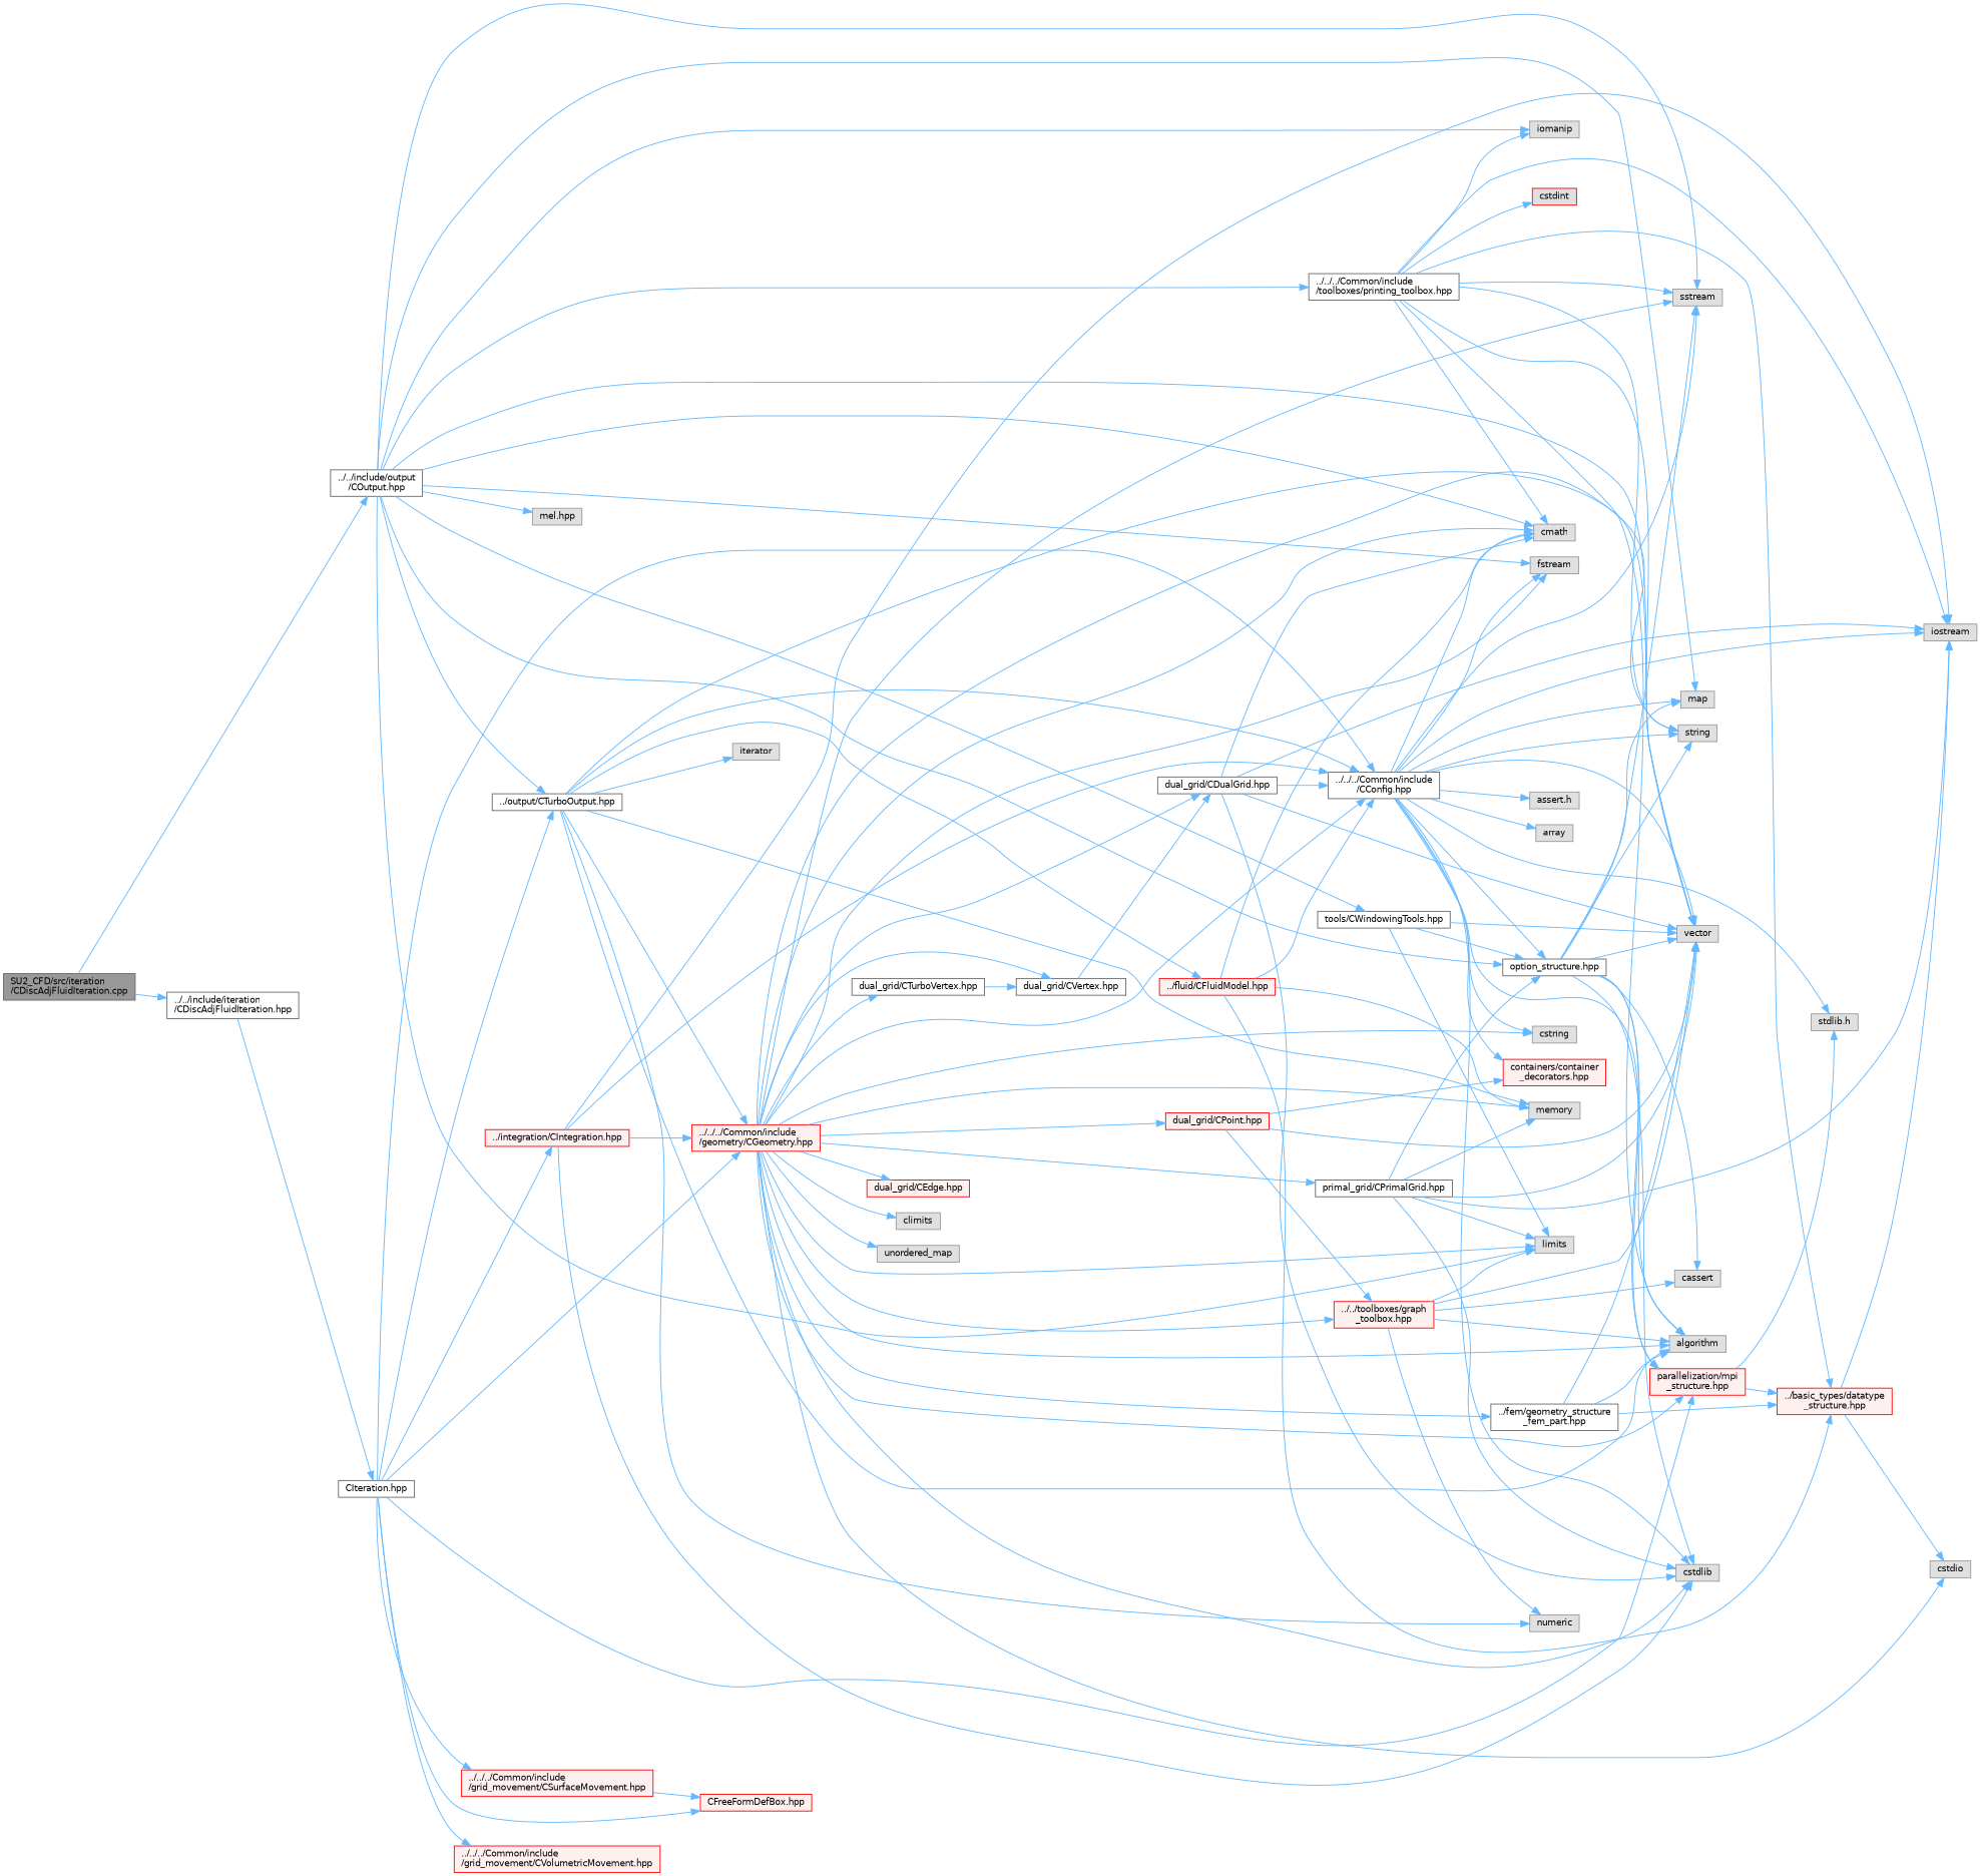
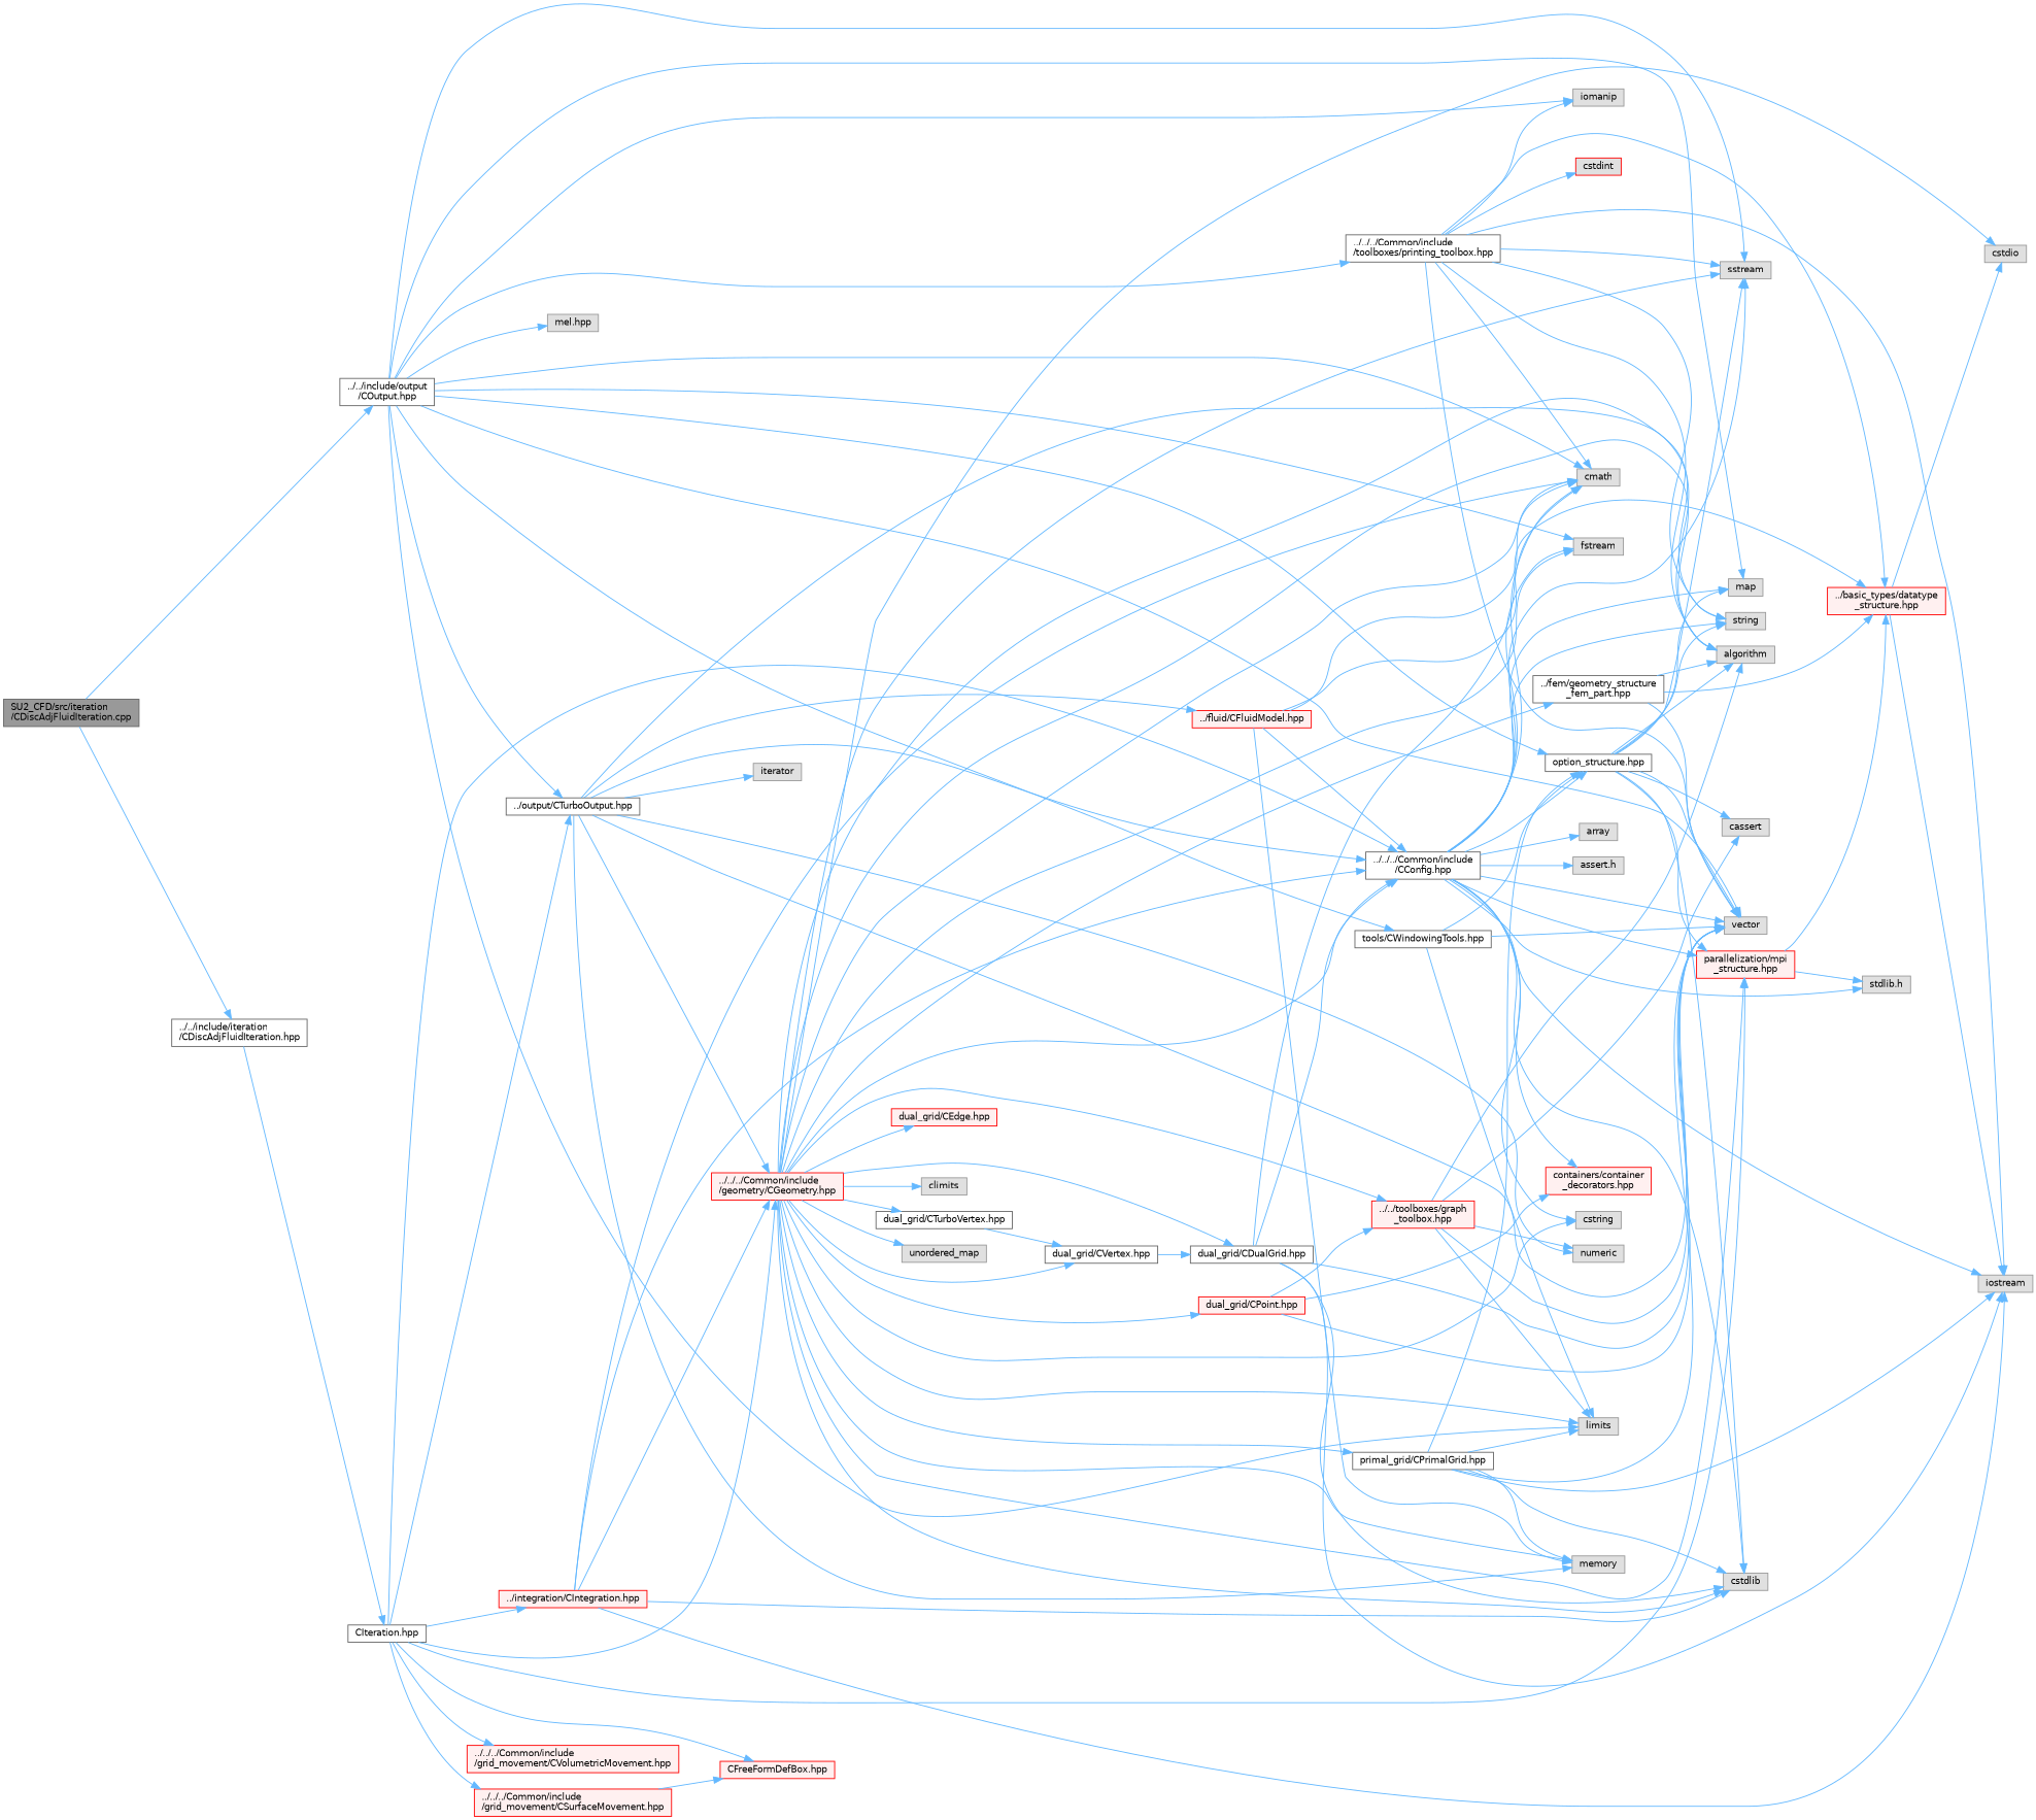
  digraph {
    rankdir=LR
    node [color=grey60 fillcolor="#E0E0E0" fontname=Helvetica fontsize=10 shape=box style=filled]
    edge [color=steelblue1 fontname=Helvetica fontsize=10 labelfontname=Helvetica labelfontsize=10 style=solid]
    n1 [color=gray40 fillcolor=grey60 fontcolor=black height=0.2 label="SU2_CFD/src/iteration\l/CDiscAdjFluidIteration.cpp" width=0.4]
    n2 [color=grey40 fillcolor=white height=0.2 label="../../include/iteration\l/CDiscAdjFluidIteration.hpp" width=0.4]
    n3 [color=grey40 fillcolor=white height=0.2 label="../../include/output\l/COutput.hpp" width=0.4]
    n4 [color=grey40 fillcolor=white height=0.2 label="CIteration.hpp" width=0.4]
    n5 [color=grey40 fillcolor=white height=0.2 label="../output/CTurboOutput.hpp" width=0.4]
    n6 [height=0.2 label=fstream width=0.4]
    n7 [height=0.2 label=sstream width=0.4]
    n8 [height=0.2 label=vector width=0.4]
    n9 [height=0.2 label=cmath width=0.4]
    n10 [height=0.2 label=map width=0.4]
    n11 [color=grey40 fillcolor=white height=0.2 label="option_structure.hpp" width=0.4]
    n12 [height=0.2 label=limits width=0.4]
    n13 [height=0.2 label=iomanip width=0.4]
    n14 [color=grey40 fillcolor=white height=0.2 label="../../../Common/include\l/toolboxes/printing_toolbox.hpp" width=0.4]
    n15 [color=grey40 fillcolor=white height=0.2 label="tools/CWindowingTools.hpp" width=0.4]
    n16 [height=0.2 label="mel.hpp" width=0.4]
    n17 [color=grey40 fillcolor=white height=0.2 label="../../../Common/include\l/CConfig.hpp" width=0.4]
    n18 [color=red fillcolor="#FFF0F0" height=0.2 label="parallelization/mpi\l_structure.hpp" width=0.4]
    n19 [color=red fillcolor="#FFF0F0" height=0.2 label="../../../Common/include\l/geometry/CGeometry.hpp" width=0.4]
    n20 [color=red fillcolor="#FFF0F0" height=0.2 label="../../../Common/include\l/grid_movement/CSurfaceMovement.hpp" width=0.4]
    n21 [color=red fillcolor="#FFF0F0" height=0.2 label="CFreeFormDefBox.hpp" width=0.4]
    n22 [color=red fillcolor="#FFF0F0" height=0.2 label="../../../Common/include\l/grid_movement/CVolumetricMovement.hpp" width=0.4]
    n23 [color=red fillcolor="#FFF0F0" height=0.2 label="../integration/CIntegration.hpp" width=0.4]
    n24 [height=0.2 label="stdlib.h" width=0.4]
    n25 [height=0.2 label=iostream width=0.4]
    n26 [height=0.2 label=cstdlib width=0.4]
    n27 [height=0.2 label=string width=0.4]
    n28 [height=0.2 label=cstring width=0.4]
    n29 [height=0.2 label=array width=0.4]
    n30 [height=0.2 label="assert.h" width=0.4]
    n31 [color=red fillcolor="#FFF0F0" height=0.2 label="containers/container\l_decorators.hpp" width=0.4]
    n32 [color=red fillcolor="#FFF0F0" height=0.2 label="../basic_types/datatype\l_structure.hpp" width=0.4]
    n33 [height=0.2 label=cstdio width=0.4]
    n34 [height=0.2 label=algorithm width=0.4]
    n35 [height=0.2 label=climits width=0.4]
    n36 [height=0.2 label=memory width=0.4]
    n37 [height=0.2 label=unordered_map width=0.4]
    n38 [color=grey40 fillcolor=white height=0.2 label="primal_grid/CPrimalGrid.hpp" width=0.4]
    n39 [color=grey40 fillcolor=white height=0.2 label="dual_grid/CDualGrid.hpp" width=0.4]
    n40 [color=red fillcolor="#FFF0F0" height=0.2 label="dual_grid/CPoint.hpp" width=0.4]
    n41 [color=red fillcolor="#FFF0F0" height=0.2 label="../../toolboxes/graph\l_toolbox.hpp" width=0.4]
    n42 [color=red fillcolor="#FFF0F0" height=0.2 label="dual_grid/CEdge.hpp" width=0.4]
    n43 [color=grey40 fillcolor=white height=0.2 label="dual_grid/CVertex.hpp" width=0.4]
    n44 [color=grey40 fillcolor=white height=0.2 label="dual_grid/CTurboVertex.hpp" width=0.4]
    n45 [color=grey40 fillcolor=white height=0.2 label="../fem/geometry_structure\l_fem_part.hpp" width=0.4]
    n46 [height=0.2 label=numeric width=0.4]
    n47 [height=0.2 label=iterator width=0.4]
    n48 [color=red fillcolor="#FFF0F0" height=0.2 label="../fluid/CFluidModel.hpp" width=0.4]
    n49 [height=0.2 label=cassert width=0.4]
    n50 [color=red height=0.2 label=cstdint width=0.4]
    n1 -> n2
    n1 -> n3
    n2 -> n4
    n3 -> n5
    n3 -> n6
    n3 -> n7
    n3 -> n8
    n3 -> n9
    n3 -> n10
    n3 -> n11
    n3 -> n12
    n3 -> n13
    n3 -> n14
    n3 -> n15
    n3 -> n16
    n4 -> n5
    n4 -> n17
    n4 -> n18
    n4 -> n19
    n4 -> n20
    n4 -> n21
    n4 -> n22
    n4 -> n23
    n5 -> n8
    n5 -> n17
    n5 -> n19
    n5 -> n34
    n5 -> n36
    n5 -> n46
    n5 -> n47
    n5 -> n48
    n11 -> n7
    n11 -> n8
    n11 -> n10
    n11 -> n18
    n11 -> n26
    n11 -> n27
    n11 -> n34
    n11 -> n49
    n14 -> n7
    n14 -> n8
    n14 -> n9
    n14 -> n13
    n14 -> n25
    n14 -> n27
    n14 -> n32
    n14 -> n34
    n14 -> n50
    n15 -> n8
    n15 -> n11
    n15 -> n12
    n17 -> n6
    n17 -> n7
    n17 -> n8
    n17 -> n9
    n17 -> n10
    n17 -> n11
    n17 -> n18
    n17 -> n24
    n17 -> n25
    n17 -> n26
    n17 -> n27
    n17 -> n28
    n17 -> n29
    n17 -> n30
    n17 -> n31
    n18 -> n24
    n18 -> n32
    n19 -> n6
    n19 -> n7
    n19 -> n9
    n19 -> n12
    n19 -> n17
    n19 -> n18
    n19 -> n26
    n19 -> n27
    n19 -> n28
    n19 -> n33
    n19 -> n34
    n19 -> n35
    n19 -> n36
    n19 -> n37
    n19 -> n38
    n19 -> n39
    n19 -> n40
    n19 -> n41
    n19 -> n42
    n19 -> n43
    n19 -> n44
    n19 -> n45
    n20 -> n21
+   n23 -> n9
    n23 -> n17
    n23 -> n19
    n23 -> n25
    n23 -> n26
    n32 -> n25
    n32 -> n33
    n38 -> n8
    n38 -> n11
    n38 -> n12
    n38 -> n25
    n38 -> n26
    n38 -> n36
    n39 -> n8
    n39 -> n9
    n39 -> n17
    n39 -> n25
    n39 -> n26
    n40 -> n8
    n40 -> n31
    n40 -> n41
    n41 -> n8
    n41 -> n12
    n41 -> n34
    n41 -> n46
    n41 -> n49
    n43 -> n39
    n44 -> n43
    n45 -> n8
    n45 -> n32
    n45 -> n34
    n48 -> n9
    n48 -> n17
    n48 -> n32
    n48 -> n36
  }
